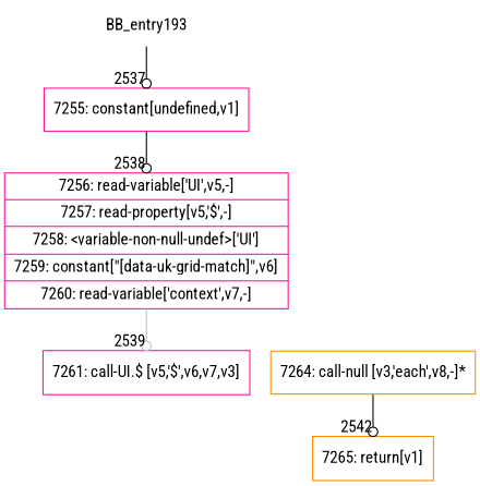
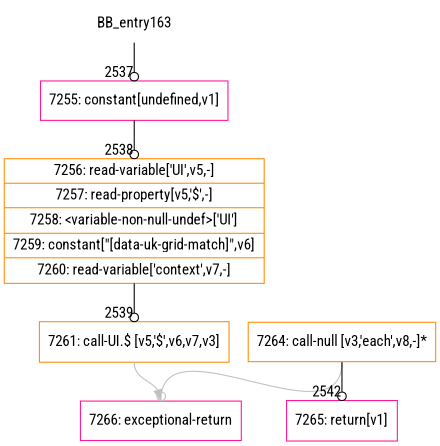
  digraph {
    fontname="Roboto Condensed"
    rankdir=TD
    node [color=deeppink fontname="Roboto Condensed" shape=record]
    edge [arrowhead=odot fontname="Roboto Condensed" headport=n tailport=s]
-   BB_entry193 [color=black shape=none]
+   BB_entry193 [color=black shape=none label=BB_entry163]
    n2 [label="{7255: constant[undefined,v1]}"]
-   n3 [label="{7256: read-variable['UI',v5,-]|7257: read-property[v5,'$',-]|7258: \<variable-non-null-undef\>['UI']|7259: constant[\"[data-uk-grid-match]\",v6]|7260: read-variable['context',v7,-]}"]
-   n4 [label="{7261: call-UI.$ [v5,'$',v6,v7,v3]}"]
+   n3 [color=darkorange label="{7256: read-variable['UI',v5,-]|7257: read-property[v5,'$',-]|7258: \<variable-non-null-undef\>['UI']|7259: constant[\"[data-uk-grid-match]\",v6]|7260: read-variable['context',v7,-]}"]
+   n4 [color=darkorange label="{7261: call-UI.$ [v5,'$',v6,v7,v3]}"]
+   n5 [label="{7266: exceptional-return}"]
    n6 [color=darkorange label="{7264: call-null [v3,'each',v8,-]*}"]
-   n7 [color=darkorange label="{7265: return[v1]}"]
+   n7 [label="{7265: return[v1]}"]
    BB_entry193 -> n2 [headlabel="    2537"]
    n2 -> n3 [headlabel="      2538"]
-   n3 -> n4 [headlabel="      2539" color=gray]
+   n3 -> n4 [headlabel="      2539"]
+   n4 -> n5 [arrowhead=normal color=gray]
+   n6 -> n5 [color=gray]
    n6 -> n7 [headlabel="      2542"]
  }
